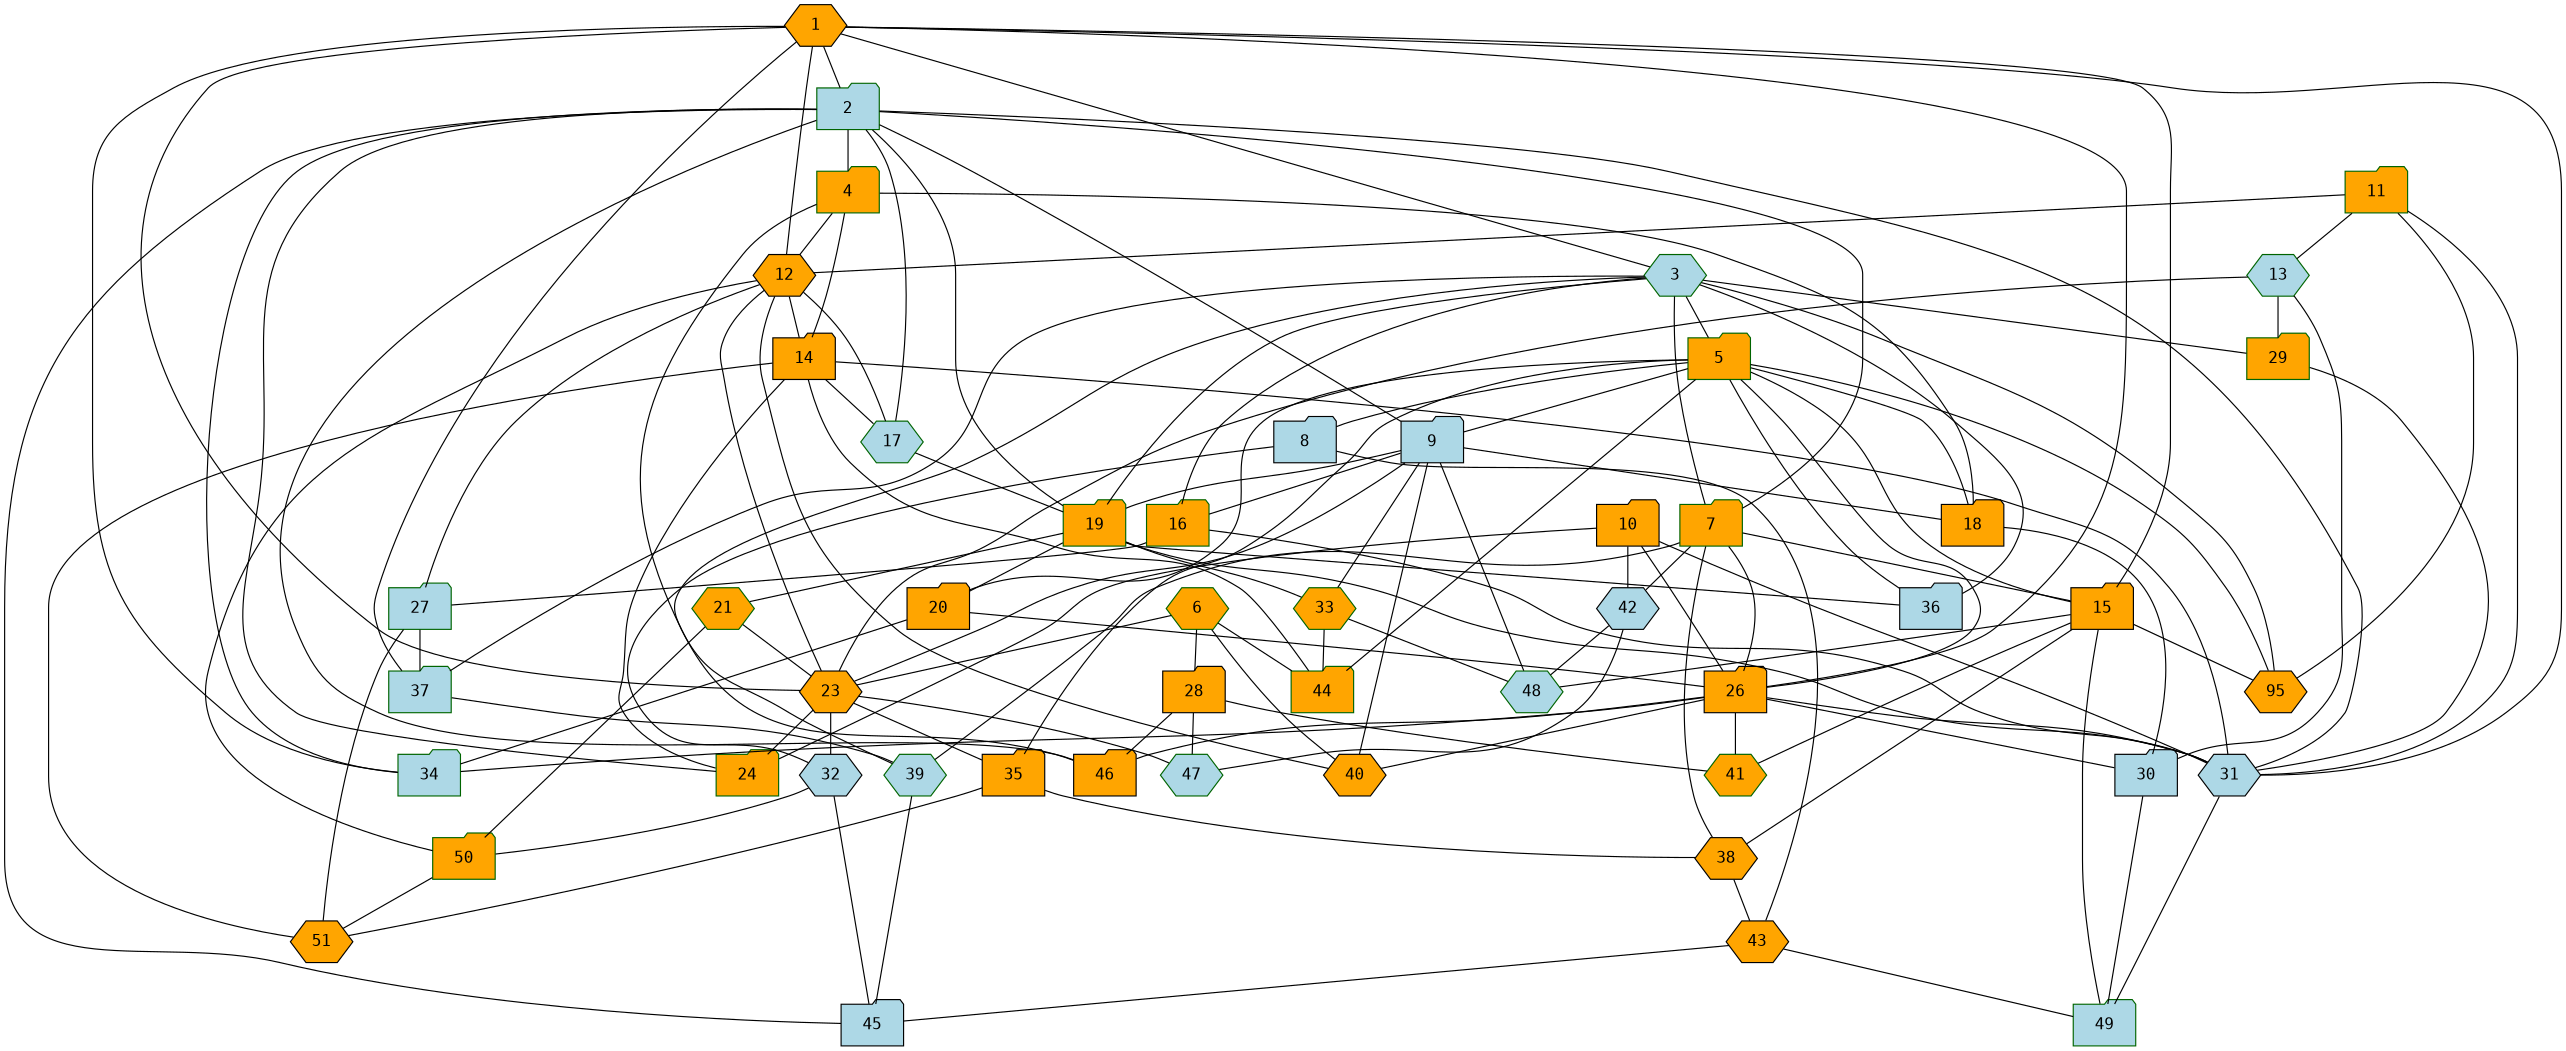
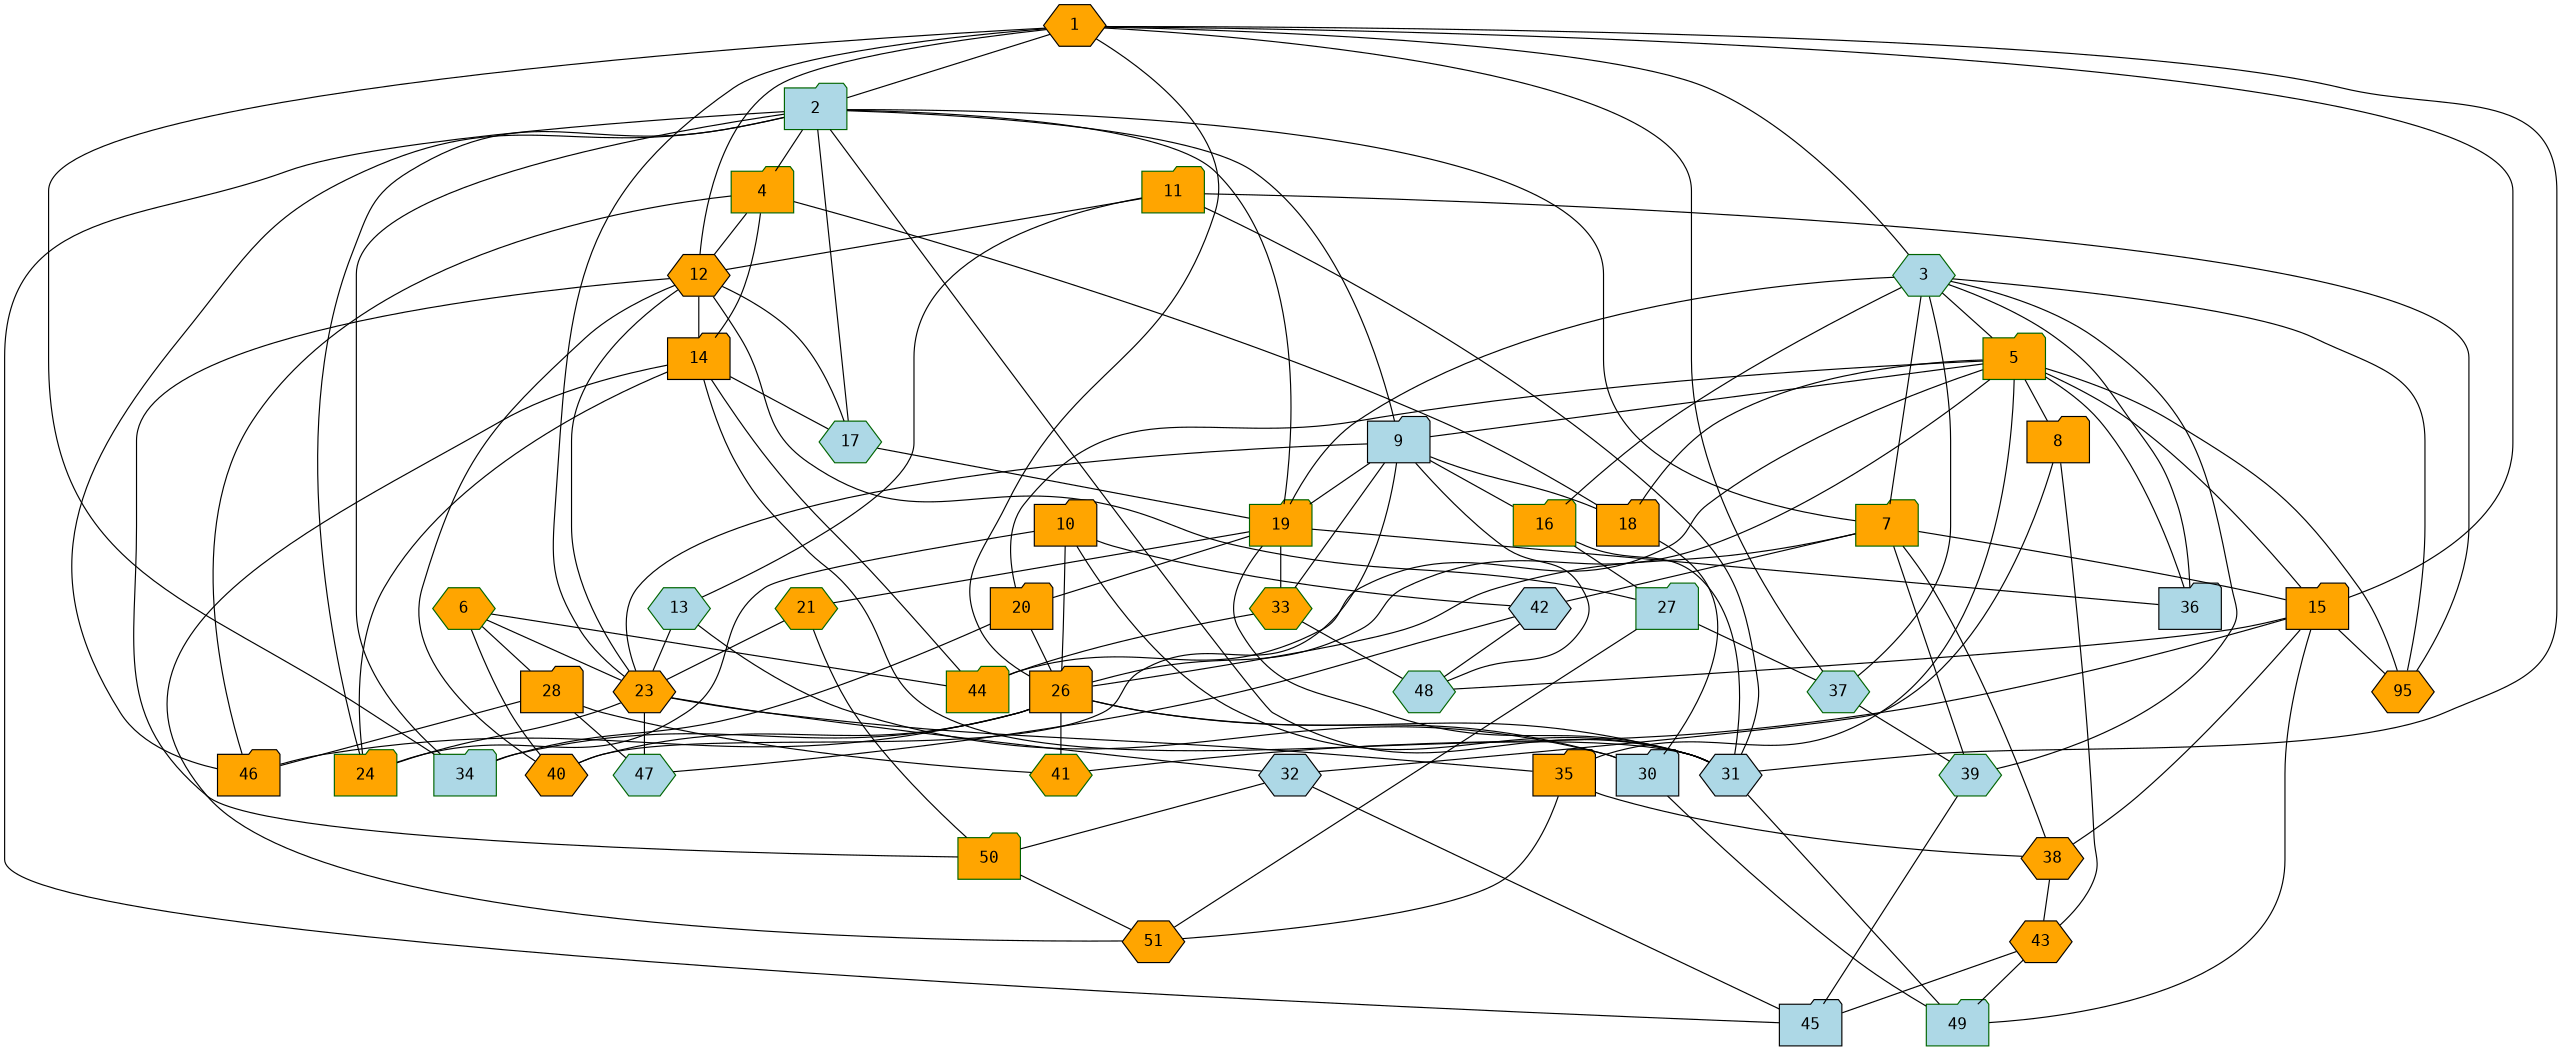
  graph {
    fontname="DejaVu Sans Mono"
    node [color=black fillcolor=orange fontname="DejaVu Sans Mono" shape=folder style=filled]
    edge [fontname="DejaVu Sans Mono" weight=1.0]
    1 [shape=hexagon]
    2 [color=darkgreen fillcolor=lightblue]
    3 [color=darkgreen fillcolor=lightblue shape=hexagon]
    12 [shape=hexagon]
    15
    23 [shape=hexagon]
    26
    31 [fillcolor=lightblue shape=hexagon]
    34 [color=darkgreen fillcolor=lightblue]
-   37 [color=darkgreen fillcolor=lightblue]
+   37 [color=darkgreen fillcolor=lightblue shape=hexagon]
    4 [color=darkgreen]
    7 [color=darkgreen]
    9 [fillcolor=lightblue]
    17 [color=darkgreen fillcolor=lightblue shape=hexagon]
    19 [color=darkgreen]
    24 [color=darkgreen]
    45 [fillcolor=lightblue]
    46
    5 [color=darkgreen]
    16 [color=darkgreen]
    n21 [label=95 shape=hexagon]
-   29 [color=darkgreen]
    36 [fillcolor=lightblue]
    39 [color=darkgreen fillcolor=lightblue shape=hexagon]
    14
    40 [shape=hexagon]
    27 [color=darkgreen fillcolor=lightblue]
    50 [color=darkgreen]
    38 [shape=hexagon]
    48 [color=darkgreen fillcolor=lightblue shape=hexagon]
    41 [color=darkgreen shape=hexagon]
    49 [color=darkgreen fillcolor=lightblue]
    35
    32 [fillcolor=lightblue shape=hexagon]
    47 [color=darkgreen fillcolor=lightblue shape=hexagon]
    30 [fillcolor=lightblue]
    18
    42 [fillcolor=lightblue shape=hexagon]
    33 [color=darkgreen shape=hexagon]
    20
    21 [color=darkgreen shape=hexagon]
-   8 [fillcolor=lightblue]
+   8
    44 [color=darkgreen]
    51 [shape=hexagon]
    43 [shape=hexagon]
    6 [color=darkgreen shape=hexagon]
    28
    10
    11 [color=darkgreen]
    13 [color=darkgreen fillcolor=lightblue shape=hexagon]
    1 -- 2
    1 -- 3
    1 -- 12 [weight=2.0]
    1 -- 15
    1 -- 23
    1 -- 26
    1 -- 31
    1 -- 34
    1 -- 37
    2 -- 31
    2 -- 34
    2 -- 4 [weight=2.0]
    2 -- 7
    2 -- 9
    2 -- 17
    2 -- 19
    2 -- 24
    2 -- 45
    2 -- 46
    3 -- 37
    3 -- 7 [weight=2.0]
    3 -- 19
    3 -- 5
    3 -- 16
    3 -- n21
-   3 -- 29 [weight=2.0]
    3 -- 36
    3 -- 39
    12 -- 23
    12 -- 17
    12 -- 14 [weight=2.0]
    12 -- 40
    12 -- 27
    12 -- 50
    15 -- n21
    15 -- 38
    15 -- 48
    15 -- 41
    15 -- 49
    23 -- 24
    23 -- 35
    23 -- 32
    23 -- 47 [weight=2.0]
    26 -- 31
    26 -- 34
    26 -- 46
    26 -- 40
    26 -- 41 [weight=2.0]
    26 -- 30
    31 -- 49
    37 -- 39
    4 -- 12 [weight=2.0]
    4 -- 46
    4 -- 14
    4 -- 18
    7 -- 15
    7 -- 26
    7 -- 39
    7 -- 38
    7 -- 42
    9 -- 23
    9 -- 19 [weight=2.0]
    9 -- 16
    9 -- 40
    9 -- 48
    9 -- 18
    9 -- 33
    17 -- 19
    19 -- 31
    19 -- 36
    19 -- 33
    19 -- 20
    19 -- 21
    5 -- 15
    5 -- 26
    5 -- 9
    5 -- n21
    5 -- 36
    5 -- 35
    5 -- 18
    5 -- 20
    5 -- 8 [weight=2.0]
    5 -- 44
    16 -- 31
    16 -- 27
-   29 -- 31
    39 -- 45
    14 -- 31
    14 -- 17
    14 -- 24
    14 -- 44
    14 -- 51
    27 -- 37
    27 -- 51
    50 -- 51
    38 -- 43
    35 -- 38
    35 -- 51
    32 -- 45
    32 -- 50
    30 -- 49
    18 -- 30
    42 -- 48
    42 -- 47
    33 -- 48
    33 -- 44
    20 -- 26
    20 -- 34
    21 -- 23 [weight=2.0]
    21 -- 50
    8 -- 32
    8 -- 43
    43 -- 45
    43 -- 49
    6 -- 23
    6 -- 40
    6 -- 44
    6 -- 28
    28 -- 46
    28 -- 41
    28 -- 47
    10 -- 26
    10 -- 31
    10 -- 24
    10 -- 42
    11 -- 12
    11 -- 31
    11 -- n21
    11 -- 13
    13 -- 23
-   13 -- 29
    13 -- 30
  }
